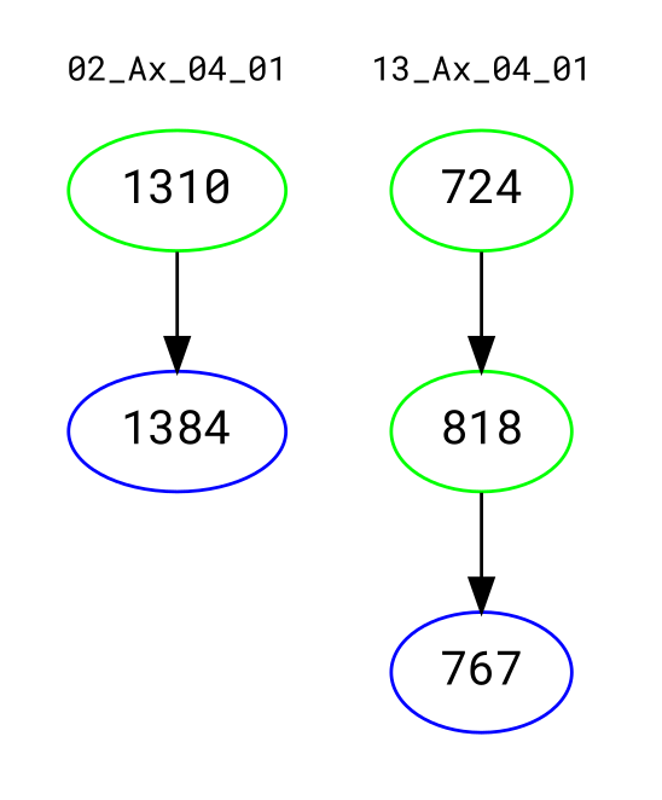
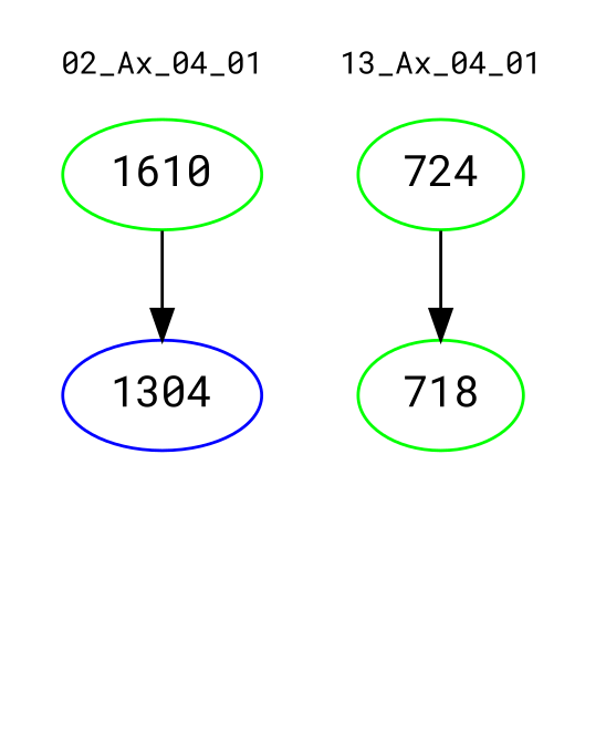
  digraph {
    fontname="Roboto Mono"
    node [color=green fontname="Roboto Mono"]
    edge [color=black fontname="Roboto Mono"]
-   n1 [label=1310]
-   n2 [color=blue label=1384]
+   n1 [label=1610]
+   n2 [color=blue label=1304]
    n3 [label=724]
-   n4 [label=818]
-   n5 [color=blue label=767]
+   n4 [label=718]
    subgraph cluster_1 {
      color=white
      fontsize=10
      label="02_Ax_04_01"
      n1
      n2
    }
    subgraph cluster_2 {
      color=white
      fontsize=10
      label="13_Ax_04_01"
      n3
      n4
-     n5
    }
    n1 -> n2
    n3 -> n4
-   n4 -> n5
  }
